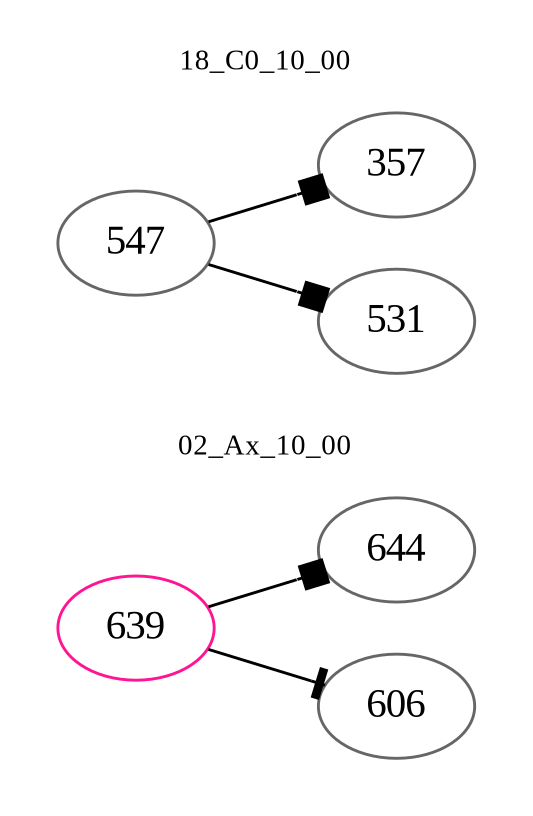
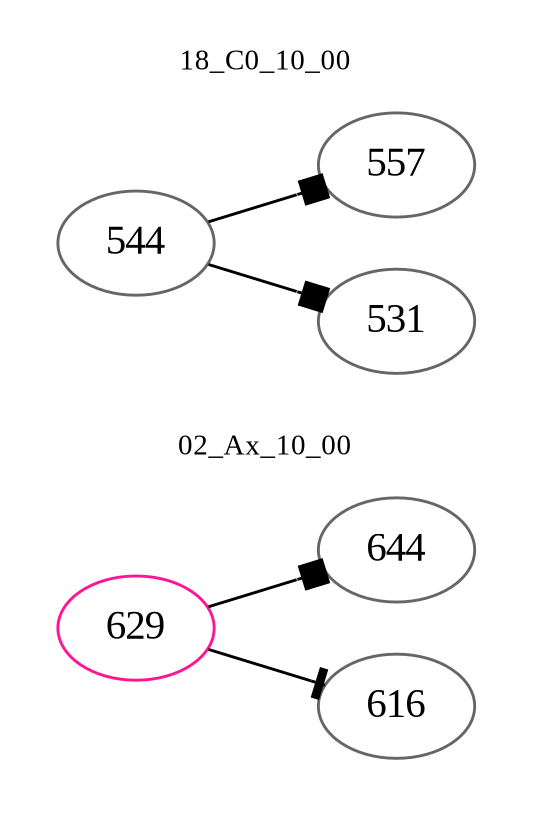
  digraph {
    fontname="Liberation Serif"
    rankdir=LR
    node [color=gray40 fontname="Liberation Serif"]
    edge [arrowhead=box color=black fontname="Liberation Serif" style=solid]
-   n1 [color=deeppink label=639]
-   n2 [label=606]
+   n1 [color=deeppink label=629]
+   n2 [label=616]
    n3 [label=644]
-   n4 [label=547]
+   n4 [label=544]
    n5 [label=531]
-   n6 [label=357]
+   n6 [label=557]
    subgraph cluster_1 {
      color=white
      fontsize=10
      label="02_Ax_10_00"
      n1
      n2
      n3
    }
    subgraph cluster_2 {
      color=white
      fontsize=10
      label="18_C0_10_00"
      n4
      n5
      n6
    }
    n1 -> n2 [arrowhead=tee]
    n1 -> n3
    n4 -> n5
    n4 -> n6
  }
